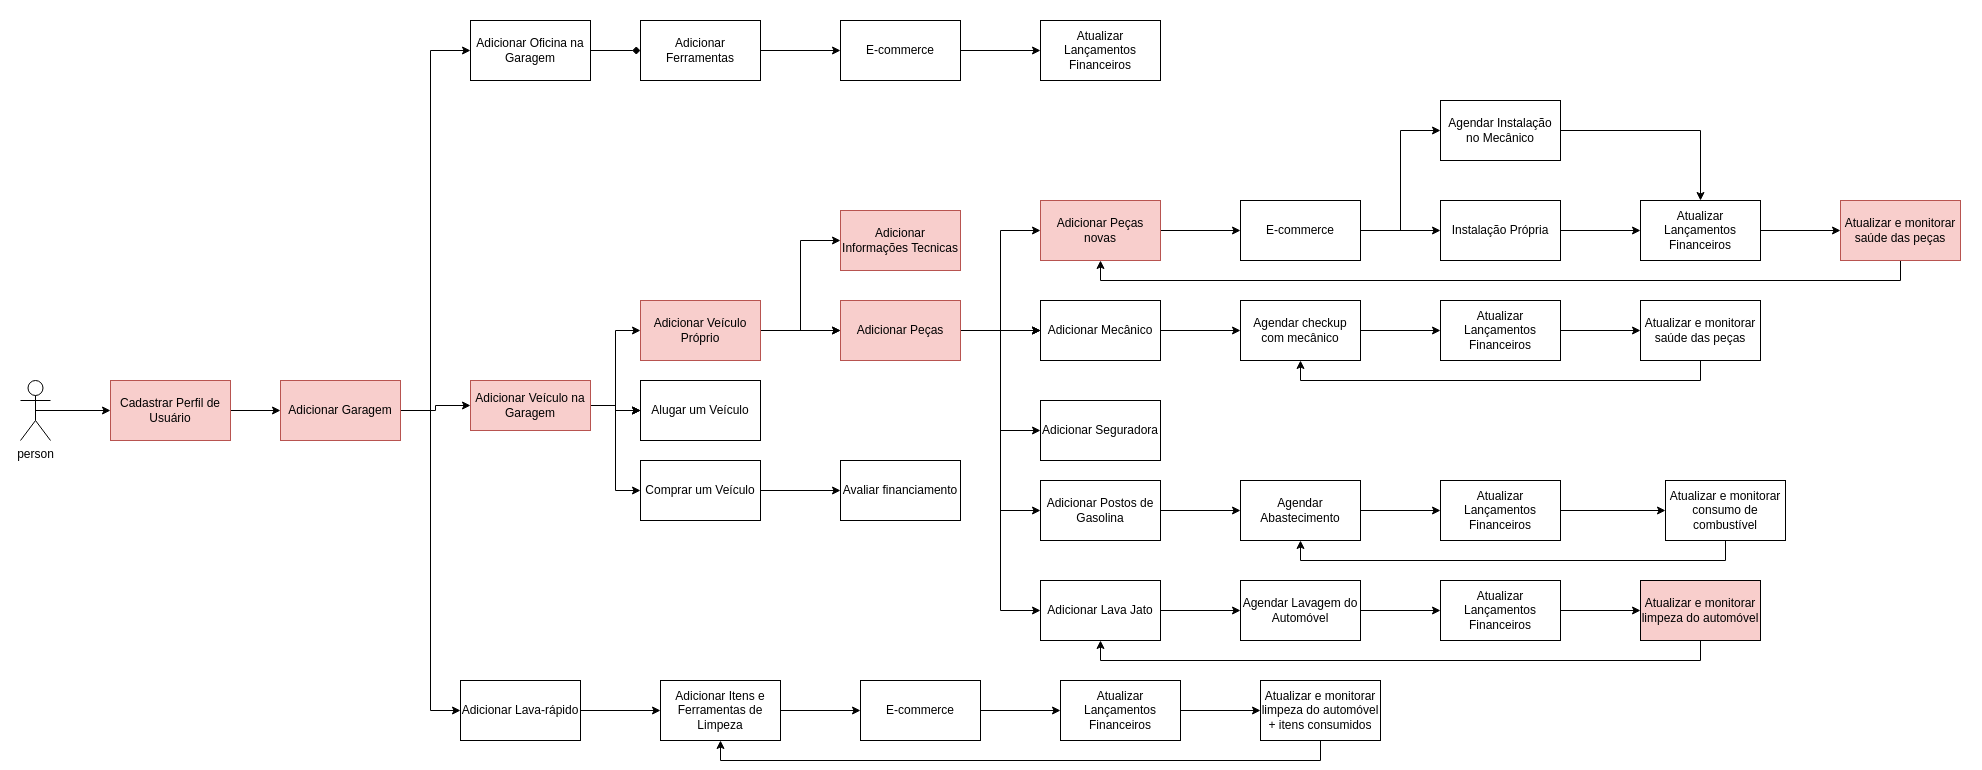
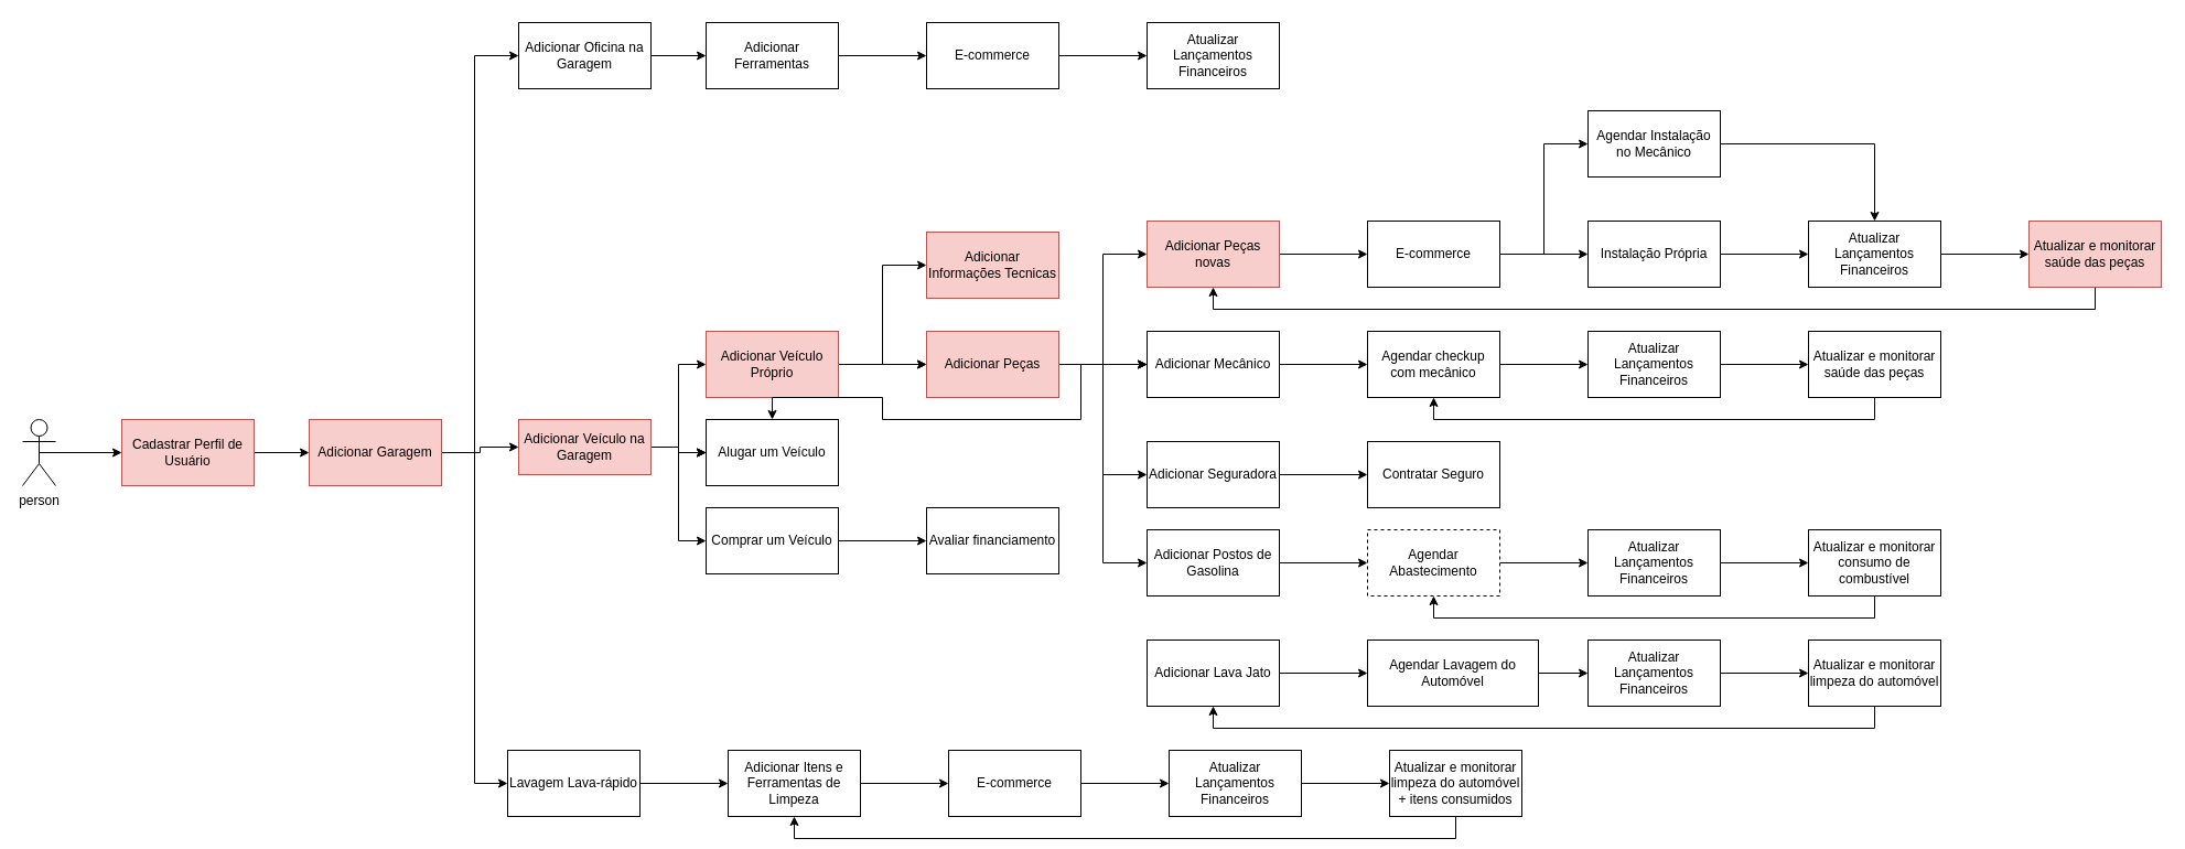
  <mxCell id="0" />
  <mxCell id="1" parent="0" />
  <mxCell id="2" style="edgeStyle=orthogonalEdgeStyle;rounded=0;orthogonalLoop=1;jettySize=auto;html=1;exitX=0.5;exitY=0.5;exitDx=0;exitDy=0;exitPerimeter=0;" parent="1" source="3" target="5" edge="1"><mxGeometry relative="1" as="geometry" /></mxCell>
  <mxCell id="3" value="person" style="shape=umlActor;verticalLabelPosition=bottom;verticalAlign=top;html=1;outlineConnect=0;" parent="1" vertex="1"><mxGeometry x="20" y="380" width="30" height="60" as="geometry" /></mxCell>
  <mxCell id="4" style="edgeStyle=orthogonalEdgeStyle;rounded=0;orthogonalLoop=1;jettySize=auto;html=1;exitX=1;exitY=0.5;exitDx=0;exitDy=0;" parent="1" source="5" target="62" edge="1"><mxGeometry relative="1" as="geometry" /></mxCell>
  <mxCell id="5" value="Cadastrar Perfil de Usuário" style="rounded=0;whiteSpace=wrap;html=1;fillColor=#f8cecc;strokeColor=#b85450;fontColor=#000000;" parent="1" vertex="1"><mxGeometry x="110" y="380" width="120" height="60" as="geometry" /></mxCell>
  <mxCell id="6" value="" style="edgeStyle=orthogonalEdgeStyle;rounded=0;orthogonalLoop=1;jettySize=auto;html=1;entryX=0;entryY=0.5;entryDx=0;entryDy=0;" parent="1" source="11" target="15" edge="1"><mxGeometry relative="1" as="geometry" /></mxCell>
  <mxCell id="7" value="" style="edgeStyle=orthogonalEdgeStyle;rounded=0;orthogonalLoop=1;jettySize=auto;html=1;" parent="1" source="11" target="16" edge="1"><mxGeometry relative="1" as="geometry" /></mxCell>
  <mxCell id="8" value="" style="edgeStyle=orthogonalEdgeStyle;rounded=0;orthogonalLoop=1;jettySize=auto;html=1;" parent="1" source="11" target="16" edge="1"><mxGeometry relative="1" as="geometry" /></mxCell>
  <mxCell id="9" value="" style="edgeStyle=orthogonalEdgeStyle;rounded=0;orthogonalLoop=1;jettySize=auto;html=1;" parent="1" source="11" target="16" edge="1"><mxGeometry relative="1" as="geometry" /></mxCell>
  <mxCell id="10" value="" style="edgeStyle=orthogonalEdgeStyle;rounded=0;orthogonalLoop=1;jettySize=auto;html=1;exitX=1;exitY=0.5;exitDx=0;exitDy=0;entryX=0;entryY=0.5;entryDx=0;entryDy=0;" parent="1" source="11" target="18" edge="1"><mxGeometry relative="1" as="geometry" /></mxCell>
  <mxCell id="11" value="Adicionar Veículo na Garagem" style="whiteSpace=wrap;html=1;rounded=0;fillColor=#f8cecc;strokeColor=#b85450;fontColor=#000000;" parent="1" vertex="1"><mxGeometry x="470" y="380" width="120" height="50" as="geometry" /></mxCell>
  <mxCell id="12" value="" style="edgeStyle=orthogonalEdgeStyle;rounded=0;orthogonalLoop=1;jettySize=auto;html=1;" parent="1" source="15" target="27" edge="1"><mxGeometry relative="1" as="geometry" /></mxCell>
  <mxCell id="13" value="" style="edgeStyle=orthogonalEdgeStyle;rounded=0;orthogonalLoop=1;jettySize=auto;html=1;" parent="1" source="15" target="27" edge="1"><mxGeometry relative="1" as="geometry" /></mxCell>
  <mxCell id="14" style="edgeStyle=orthogonalEdgeStyle;rounded=0;orthogonalLoop=1;jettySize=auto;html=1;exitX=1;exitY=0.5;exitDx=0;exitDy=0;entryX=0;entryY=0.5;entryDx=0;entryDy=0;" parent="1" source="15" target="89" edge="1"><mxGeometry relative="1" as="geometry" /></mxCell>
  <mxCell id="15" value="Adicionar Veículo Próprio" style="whiteSpace=wrap;html=1;rounded=0;fillColor=#f8cecc;strokeColor=#b85450;fontColor=#000000;" parent="1" vertex="1"><mxGeometry x="640" y="300" width="120" height="60" as="geometry" /></mxCell>
  <mxCell id="16" value="Alugar um Veículo" style="whiteSpace=wrap;html=1;rounded=0;" parent="1" vertex="1"><mxGeometry x="640" y="380" width="120" height="60" as="geometry" /></mxCell>
  <mxCell id="17" value="" style="edgeStyle=orthogonalEdgeStyle;rounded=0;orthogonalLoop=1;jettySize=auto;html=1;" parent="1" source="18" target="19" edge="1"><mxGeometry relative="1" as="geometry" /></mxCell>
  <mxCell id="18" value="Comprar um Veículo" style="whiteSpace=wrap;html=1;rounded=0;" parent="1" vertex="1"><mxGeometry x="640" y="460" width="120" height="60" as="geometry" /></mxCell>
  <mxCell id="19" value="Avaliar financiamento" style="whiteSpace=wrap;html=1;rounded=0;" parent="1" vertex="1"><mxGeometry x="840" y="460" width="120" height="60" as="geometry" /></mxCell>
  <mxCell id="20" value="" style="edgeStyle=orthogonalEdgeStyle;rounded=0;orthogonalLoop=1;jettySize=auto;html=1;entryX=0;entryY=0.5;entryDx=0;entryDy=0;" parent="1" source="27" target="29" edge="1"><mxGeometry relative="1" as="geometry" /></mxCell>
  <mxCell id="21" value="" style="edgeStyle=orthogonalEdgeStyle;rounded=0;orthogonalLoop=1;jettySize=auto;html=1;" parent="1" source="27" target="34" edge="1"><mxGeometry relative="1" as="geometry" /></mxCell>
  <mxCell id="22" value="" style="edgeStyle=orthogonalEdgeStyle;rounded=0;orthogonalLoop=1;jettySize=auto;html=1;" parent="1" source="27" target="34" edge="1"><mxGeometry relative="1" as="geometry" /></mxCell>
  <mxCell id="23" style="edgeStyle=orthogonalEdgeStyle;rounded=0;orthogonalLoop=1;jettySize=auto;html=1;entryX=0;entryY=0.5;entryDx=0;entryDy=0;" parent="1" source="27" target="42" edge="1"><mxGeometry relative="1" as="geometry"><mxPoint x="1000" y="430" as="targetPoint" /></mxGeometry></mxCell>
  <mxCell id="24" value="" style="edgeStyle=orthogonalEdgeStyle;rounded=0;orthogonalLoop=1;jettySize=auto;html=1;" parent="1" source="27" target="34" edge="1"><mxGeometry relative="1" as="geometry" /></mxCell>
  <mxCell id="25" style="edgeStyle=orthogonalEdgeStyle;rounded=0;orthogonalLoop=1;jettySize=auto;html=1;exitX=1;exitY=0.5;exitDx=0;exitDy=0;entryX=0;entryY=0.5;entryDx=0;entryDy=0;" parent="1" source="27" target="44" edge="1"><mxGeometry relative="1" as="geometry"><mxPoint x="1000" y="490" as="targetPoint" /></mxGeometry></mxCell>
- <mxCell id="26" style="edgeStyle=orthogonalEdgeStyle;rounded=0;orthogonalLoop=1;jettySize=auto;html=1;exitX=1;exitY=0.5;exitDx=0;exitDy=0;entryX=0;entryY=0.5;entryDx=0;entryDy=0;" parent="1" source="27" target="52" edge="1"><mxGeometry relative="1" as="geometry"><mxPoint x="1000" y="560" as="targetPoint" /></mxGeometry></mxCell>
+ <mxCell id="26" style="edgeStyle=orthogonalEdgeStyle;rounded=0;orthogonalLoop=1;jettySize=auto;html=1;exitX=1;exitY=0.5;exitDx=0;exitDy=0;" parent="1" source="27" target="16" edge="1"><mxGeometry relative="1" as="geometry"><mxPoint x="1000" y="560" as="targetPoint" /></mxGeometry></mxCell>
  <mxCell id="27" value="Adicionar Peças" style="whiteSpace=wrap;html=1;rounded=0;fillColor=#f8cecc;strokeColor=#b85450;fontColor=#000000;" parent="1" vertex="1"><mxGeometry x="840" y="300" width="120" height="60" as="geometry" /></mxCell>
  <mxCell id="28" value="" style="edgeStyle=orthogonalEdgeStyle;rounded=0;orthogonalLoop=1;jettySize=auto;html=1;" parent="1" source="29" target="32" edge="1"><mxGeometry relative="1" as="geometry" /></mxCell>
  <mxCell id="29" value="Adicionar Peças novas" style="whiteSpace=wrap;html=1;rounded=0;fillColor=#f8cecc;strokeColor=#b85450;fontColor=#000000;" parent="1" vertex="1"><mxGeometry x="1040" y="200" width="120" height="60" as="geometry" /></mxCell>
  <mxCell id="30" value="" style="edgeStyle=orthogonalEdgeStyle;rounded=0;orthogonalLoop=1;jettySize=auto;html=1;entryX=0;entryY=0.5;entryDx=0;entryDy=0;" parent="1" source="32" target="81" edge="1"><mxGeometry relative="1" as="geometry" /></mxCell>
  <mxCell id="31" value="" style="edgeStyle=orthogonalEdgeStyle;rounded=0;orthogonalLoop=1;jettySize=auto;html=1;" parent="1" source="32" target="83" edge="1"><mxGeometry relative="1" as="geometry" /></mxCell>
  <mxCell id="32" value="E-commerce" style="whiteSpace=wrap;html=1;rounded=0;" parent="1" vertex="1"><mxGeometry x="1240" y="200" width="120" height="60" as="geometry" /></mxCell>
  <mxCell id="33" value="" style="edgeStyle=orthogonalEdgeStyle;rounded=0;orthogonalLoop=1;jettySize=auto;html=1;" parent="1" source="34" target="36" edge="1"><mxGeometry relative="1" as="geometry" /></mxCell>
  <mxCell id="34" value="Adicionar Mecânico" style="whiteSpace=wrap;html=1;rounded=0;" parent="1" vertex="1"><mxGeometry x="1040" y="300" width="120" height="60" as="geometry" /></mxCell>
  <mxCell id="35" value="" style="edgeStyle=orthogonalEdgeStyle;rounded=0;orthogonalLoop=1;jettySize=auto;html=1;" parent="1" source="36" target="38" edge="1"><mxGeometry relative="1" as="geometry" /></mxCell>
  <mxCell id="36" value="Agendar&amp;nbsp;checkup com mecânico" style="whiteSpace=wrap;html=1;rounded=0;" parent="1" vertex="1"><mxGeometry x="1240" y="300" width="120" height="60" as="geometry" /></mxCell>
  <mxCell id="37" value="" style="edgeStyle=orthogonalEdgeStyle;rounded=0;orthogonalLoop=1;jettySize=auto;html=1;" parent="1" source="38" target="40" edge="1"><mxGeometry relative="1" as="geometry" /></mxCell>
  <mxCell id="38" value="Atualizar Lançamentos Financeiros" style="whiteSpace=wrap;html=1;rounded=0;" parent="1" vertex="1"><mxGeometry x="1440" y="300" width="120" height="60" as="geometry" /></mxCell>
  <mxCell id="39" style="edgeStyle=orthogonalEdgeStyle;rounded=0;orthogonalLoop=1;jettySize=auto;html=1;exitX=0.5;exitY=1;exitDx=0;exitDy=0;entryX=0.5;entryY=1;entryDx=0;entryDy=0;" parent="1" source="40" target="36" edge="1"><mxGeometry relative="1" as="geometry" /></mxCell>
  <mxCell id="40" value="Atualizar e monitorar saúde das peças" style="whiteSpace=wrap;html=1;rounded=0;" parent="1" vertex="1"><mxGeometry x="1640" y="300" width="120" height="60" as="geometry" /></mxCell>
+ <mxCell id="41" value="" style="edgeStyle=orthogonalEdgeStyle;rounded=0;orthogonalLoop=1;jettySize=auto;html=1;" parent="1" source="42" target="88" edge="1"><mxGeometry relative="1" as="geometry" /></mxCell>
  <mxCell id="42" value="Adicionar Seguradora" style="whiteSpace=wrap;html=1;rounded=0;" parent="1" vertex="1"><mxGeometry x="1040" y="400" width="120" height="60" as="geometry" /></mxCell>
  <mxCell id="43" value="" style="edgeStyle=orthogonalEdgeStyle;rounded=0;orthogonalLoop=1;jettySize=auto;html=1;" parent="1" source="44" target="46" edge="1"><mxGeometry relative="1" as="geometry" /></mxCell>
  <mxCell id="44" value="Adicionar Postos de Gasolina" style="whiteSpace=wrap;html=1;rounded=0;" parent="1" vertex="1"><mxGeometry x="1040" y="480" width="120" height="60" as="geometry" /></mxCell>
  <mxCell id="45" value="" style="edgeStyle=orthogonalEdgeStyle;rounded=0;orthogonalLoop=1;jettySize=auto;html=1;" parent="1" source="46" target="48" edge="1"><mxGeometry relative="1" as="geometry" /></mxCell>
- <mxCell id="46" value="Agendar Abastecimento" style="whiteSpace=wrap;html=1;rounded=0;" parent="1" vertex="1"><mxGeometry x="1240" y="480" width="120" height="60" as="geometry" /></mxCell>
+ <mxCell id="46" value="Agendar Abastecimento" style="whiteSpace=wrap;html=1;rounded=0;dashed=1;" parent="1" vertex="1"><mxGeometry x="1240" y="480" width="120" height="60" as="geometry" /></mxCell>
  <mxCell id="47" value="" style="edgeStyle=orthogonalEdgeStyle;rounded=0;orthogonalLoop=1;jettySize=auto;html=1;" parent="1" source="48" target="50" edge="1"><mxGeometry relative="1" as="geometry" /></mxCell>
  <mxCell id="48" value="Atualizar Lançamentos Financeiros" style="whiteSpace=wrap;html=1;rounded=0;" parent="1" vertex="1"><mxGeometry x="1440" y="480" width="120" height="60" as="geometry" /></mxCell>
  <mxCell id="49" style="edgeStyle=orthogonalEdgeStyle;rounded=0;orthogonalLoop=1;jettySize=auto;html=1;exitX=0.5;exitY=1;exitDx=0;exitDy=0;entryX=0.5;entryY=1;entryDx=0;entryDy=0;" parent="1" source="50" target="46" edge="1"><mxGeometry relative="1" as="geometry" /></mxCell>
- <mxCell id="50" value="Atualizar e monitorar consumo de combustível" style="whiteSpace=wrap;html=1;rounded=0;" parent="1" vertex="1"><mxGeometry x="1665" y="480" width="120" height="60" as="geometry" /></mxCell>
+ <mxCell id="50" value="Atualizar e monitorar consumo de combustível" style="whiteSpace=wrap;html=1;rounded=0;" parent="1" vertex="1"><mxGeometry x="1640" y="480" width="120" height="60" as="geometry" /></mxCell>
  <mxCell id="51" value="" style="edgeStyle=orthogonalEdgeStyle;rounded=0;orthogonalLoop=1;jettySize=auto;html=1;" parent="1" source="52" target="54" edge="1"><mxGeometry relative="1" as="geometry" /></mxCell>
  <mxCell id="52" value="Adicionar Lava Jato" style="whiteSpace=wrap;html=1;rounded=0;" parent="1" vertex="1"><mxGeometry x="1040" y="580" width="120" height="60" as="geometry" /></mxCell>
  <mxCell id="53" value="" style="edgeStyle=orthogonalEdgeStyle;rounded=0;orthogonalLoop=1;jettySize=auto;html=1;" parent="1" source="54" target="56" edge="1"><mxGeometry relative="1" as="geometry" /></mxCell>
- <mxCell id="54" value="Agendar Lavagem do Automóvel" style="whiteSpace=wrap;html=1;rounded=0;" parent="1" vertex="1"><mxGeometry x="1240" y="580" width="120" height="60" as="geometry" /></mxCell>
+ <mxCell id="54" value="Agendar Lavagem do Automóvel" style="whiteSpace=wrap;html=1;rounded=0;" parent="1" vertex="1"><mxGeometry x="1240" y="580" width="155" height="60" as="geometry" /></mxCell>
  <mxCell id="55" value="" style="edgeStyle=orthogonalEdgeStyle;rounded=0;orthogonalLoop=1;jettySize=auto;html=1;" parent="1" source="56" target="58" edge="1"><mxGeometry relative="1" as="geometry" /></mxCell>
  <mxCell id="56" value="Atualizar Lançamentos Financeiros" style="whiteSpace=wrap;html=1;rounded=0;" parent="1" vertex="1"><mxGeometry x="1440" y="580" width="120" height="60" as="geometry" /></mxCell>
  <mxCell id="57" style="edgeStyle=orthogonalEdgeStyle;rounded=0;orthogonalLoop=1;jettySize=auto;html=1;exitX=0.5;exitY=1;exitDx=0;exitDy=0;entryX=0.5;entryY=1;entryDx=0;entryDy=0;" parent="1" source="58" target="52" edge="1"><mxGeometry relative="1" as="geometry" /></mxCell>
- <mxCell id="58" value="Atualizar e monitorar limpeza do automóvel" style="whiteSpace=wrap;html=1;rounded=0;fillColor=#f8cecc;" parent="1" vertex="1"><mxGeometry x="1640" y="580" width="120" height="60" as="geometry" /></mxCell>
+ <mxCell id="58" value="Atualizar e monitorar limpeza do automóvel" style="whiteSpace=wrap;html=1;rounded=0;" parent="1" vertex="1"><mxGeometry x="1640" y="580" width="120" height="60" as="geometry" /></mxCell>
  <mxCell id="59" style="edgeStyle=orthogonalEdgeStyle;rounded=0;orthogonalLoop=1;jettySize=auto;html=1;" parent="1" source="62" target="11" edge="1"><mxGeometry relative="1" as="geometry" /></mxCell>
  <mxCell id="60" style="edgeStyle=orthogonalEdgeStyle;rounded=0;orthogonalLoop=1;jettySize=auto;html=1;exitX=1;exitY=0.5;exitDx=0;exitDy=0;entryX=0;entryY=0.5;entryDx=0;entryDy=0;" parent="1" source="62" target="64" edge="1"><mxGeometry relative="1" as="geometry"><mxPoint x="440" y="310" as="targetPoint" /><Array as="points"><mxPoint x="430" y="410" /><mxPoint x="430" y="50" /></Array></mxGeometry></mxCell>
  <mxCell id="61" style="edgeStyle=orthogonalEdgeStyle;rounded=0;orthogonalLoop=1;jettySize=auto;html=1;exitX=1;exitY=0.5;exitDx=0;exitDy=0;entryX=0;entryY=0.5;entryDx=0;entryDy=0;" parent="1" source="62" target="70" edge="1"><mxGeometry relative="1" as="geometry"><mxPoint x="440" y="600" as="targetPoint" /></mxGeometry></mxCell>
  <mxCell id="62" value="Adicionar Garagem" style="whiteSpace=wrap;html=1;rounded=0;fillColor=#f8cecc;strokeColor=#b85450;fontColor=#000000;" parent="1" vertex="1"><mxGeometry x="280" y="380" width="120" height="60" as="geometry" /></mxCell>
- <mxCell id="63" value="" style="edgeStyle=orthogonalEdgeStyle;rounded=0;orthogonalLoop=1;jettySize=auto;html=1;endArrow=diamond;" parent="1" source="64" target="66" edge="1"><mxGeometry relative="1" as="geometry" /></mxCell>
+ <mxCell id="63" value="" style="edgeStyle=orthogonalEdgeStyle;rounded=0;orthogonalLoop=1;jettySize=auto;html=1;" parent="1" source="64" target="66" edge="1"><mxGeometry relative="1" as="geometry" /></mxCell>
  <mxCell id="64" value="Adicionar Oficina na Garagem" style="whiteSpace=wrap;html=1;rounded=0;" parent="1" vertex="1"><mxGeometry x="470" y="20" width="120" height="60" as="geometry" /></mxCell>
  <mxCell id="65" value="" style="edgeStyle=orthogonalEdgeStyle;rounded=0;orthogonalLoop=1;jettySize=auto;html=1;" parent="1" source="66" target="68" edge="1"><mxGeometry relative="1" as="geometry" /></mxCell>
  <mxCell id="66" value="Adicionar Ferramentas" style="whiteSpace=wrap;html=1;rounded=0;" parent="1" vertex="1"><mxGeometry x="640" y="20" width="120" height="60" as="geometry" /></mxCell>
  <mxCell id="67" value="" style="edgeStyle=orthogonalEdgeStyle;rounded=0;orthogonalLoop=1;jettySize=auto;html=1;" parent="1" source="68" target="79" edge="1"><mxGeometry relative="1" as="geometry" /></mxCell>
  <mxCell id="68" value="E-commerce" style="whiteSpace=wrap;html=1;rounded=0;" parent="1" vertex="1"><mxGeometry x="840" y="20" width="120" height="60" as="geometry" /></mxCell>
  <mxCell id="69" value="" style="edgeStyle=orthogonalEdgeStyle;rounded=0;orthogonalLoop=1;jettySize=auto;html=1;" parent="1" source="70" target="72" edge="1"><mxGeometry relative="1" as="geometry" /></mxCell>
- <mxCell id="70" value="Adicionar Lava-rápido" style="whiteSpace=wrap;html=1;rounded=0;" parent="1" vertex="1"><mxGeometry x="460" y="680" width="120" height="60" as="geometry" /></mxCell>
+ <mxCell id="70" value="Lavagem Lava-rápido" style="whiteSpace=wrap;html=1;rounded=0;" parent="1" vertex="1"><mxGeometry x="460" y="680" width="120" height="60" as="geometry" /></mxCell>
  <mxCell id="71" value="" style="edgeStyle=orthogonalEdgeStyle;rounded=0;orthogonalLoop=1;jettySize=auto;html=1;" parent="1" source="72" target="74" edge="1"><mxGeometry relative="1" as="geometry" /></mxCell>
  <mxCell id="72" value="Adicionar Itens e Ferramentas de Limpeza" style="whiteSpace=wrap;html=1;rounded=0;" parent="1" vertex="1"><mxGeometry x="660" y="680" width="120" height="60" as="geometry" /></mxCell>
  <mxCell id="73" value="" style="edgeStyle=orthogonalEdgeStyle;rounded=0;orthogonalLoop=1;jettySize=auto;html=1;" parent="1" source="74" target="76" edge="1"><mxGeometry relative="1" as="geometry" /></mxCell>
  <mxCell id="74" value="E-commerce" style="whiteSpace=wrap;html=1;rounded=0;" parent="1" vertex="1"><mxGeometry x="860" y="680" width="120" height="60" as="geometry" /></mxCell>
  <mxCell id="75" value="" style="edgeStyle=orthogonalEdgeStyle;rounded=0;orthogonalLoop=1;jettySize=auto;html=1;" parent="1" source="76" target="78" edge="1"><mxGeometry relative="1" as="geometry" /></mxCell>
  <mxCell id="76" value="Atualizar Lançamentos Financeiros" style="whiteSpace=wrap;html=1;rounded=0;" parent="1" vertex="1"><mxGeometry x="1060" y="680" width="120" height="60" as="geometry" /></mxCell>
  <mxCell id="77" style="edgeStyle=orthogonalEdgeStyle;rounded=0;orthogonalLoop=1;jettySize=auto;html=1;exitX=0.5;exitY=1;exitDx=0;exitDy=0;entryX=0.5;entryY=1;entryDx=0;entryDy=0;" parent="1" source="78" target="72" edge="1"><mxGeometry relative="1" as="geometry" /></mxCell>
  <mxCell id="78" value="Atualizar e monitorar limpeza do automóvel + itens consumidos" style="whiteSpace=wrap;html=1;rounded=0;" parent="1" vertex="1"><mxGeometry x="1260" y="680" width="120" height="60" as="geometry" /></mxCell>
  <mxCell id="79" value="Atualizar Lançamentos Financeiros" style="whiteSpace=wrap;html=1;rounded=0;" parent="1" vertex="1"><mxGeometry x="1040" y="20" width="120" height="60" as="geometry" /></mxCell>
  <mxCell id="80" style="edgeStyle=orthogonalEdgeStyle;rounded=0;orthogonalLoop=1;jettySize=auto;html=1;exitX=1;exitY=0.5;exitDx=0;exitDy=0;" parent="1" source="81" target="85" edge="1"><mxGeometry relative="1" as="geometry" /></mxCell>
  <mxCell id="81" value="Agendar Instalação no Mecânico" style="whiteSpace=wrap;html=1;rounded=0;" parent="1" vertex="1"><mxGeometry x="1440" y="100" width="120" height="60" as="geometry" /></mxCell>
  <mxCell id="82" value="" style="edgeStyle=orthogonalEdgeStyle;rounded=0;orthogonalLoop=1;jettySize=auto;html=1;" parent="1" source="83" target="85" edge="1"><mxGeometry relative="1" as="geometry" /></mxCell>
  <mxCell id="83" value="Instalação Própria" style="whiteSpace=wrap;html=1;rounded=0;" parent="1" vertex="1"><mxGeometry x="1440" y="200" width="120" height="60" as="geometry" /></mxCell>
  <mxCell id="84" value="" style="edgeStyle=orthogonalEdgeStyle;rounded=0;orthogonalLoop=1;jettySize=auto;html=1;" parent="1" source="85" target="87" edge="1"><mxGeometry relative="1" as="geometry" /></mxCell>
  <mxCell id="85" value="Atualizar Lançamentos Financeiros" style="whiteSpace=wrap;html=1;rounded=0;" parent="1" vertex="1"><mxGeometry x="1640" y="200" width="120" height="60" as="geometry" /></mxCell>
  <mxCell id="86" style="edgeStyle=orthogonalEdgeStyle;rounded=0;orthogonalLoop=1;jettySize=auto;html=1;exitX=0.5;exitY=1;exitDx=0;exitDy=0;entryX=0.5;entryY=1;entryDx=0;entryDy=0;" parent="1" source="87" target="29" edge="1"><mxGeometry relative="1" as="geometry" /></mxCell>
  <mxCell id="87" value="Atualizar e monitorar saúde das peças" style="whiteSpace=wrap;html=1;rounded=0;fillColor=#f8cecc;strokeColor=#b85450;fontColor=#000000;" parent="1" vertex="1"><mxGeometry x="1840" y="200" width="120" height="60" as="geometry" /></mxCell>
+ <mxCell id="88" value="Contratar Seguro" style="whiteSpace=wrap;html=1;rounded=0;" parent="1" vertex="1"><mxGeometry x="1240" y="400" width="120" height="60" as="geometry" /></mxCell>
  <mxCell id="89" value="Adicionar Informações Tecnicas" style="whiteSpace=wrap;html=1;rounded=0;fillColor=#f8cecc;strokeColor=#b85450;fontColor=#000000;" parent="1" vertex="1"><mxGeometry x="840" y="210" width="120" height="60" as="geometry" /></mxCell>
